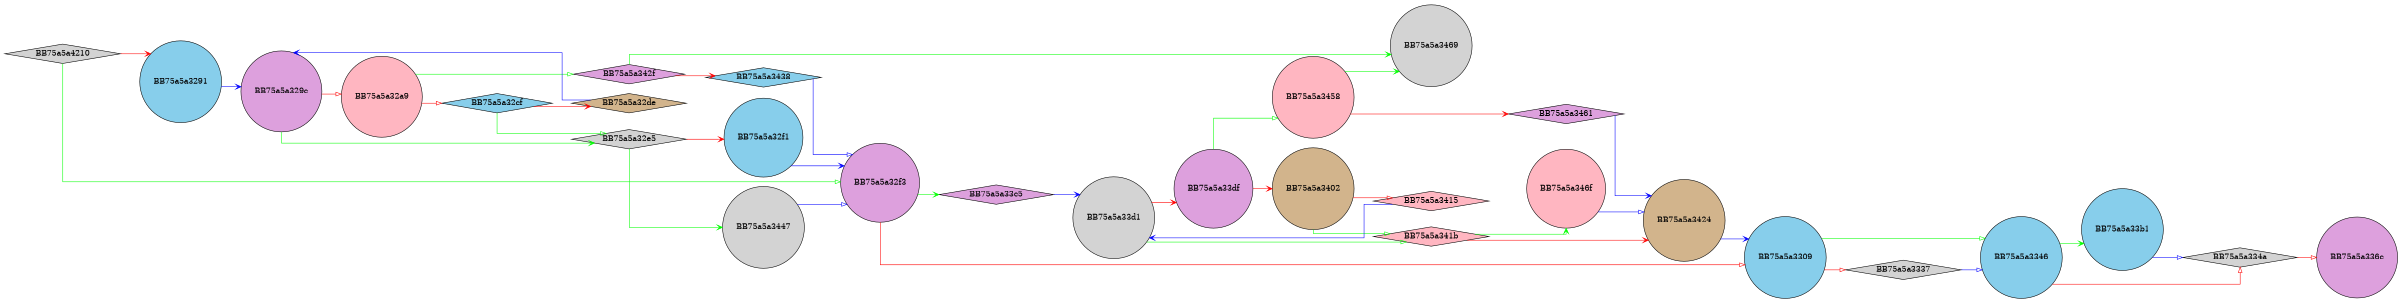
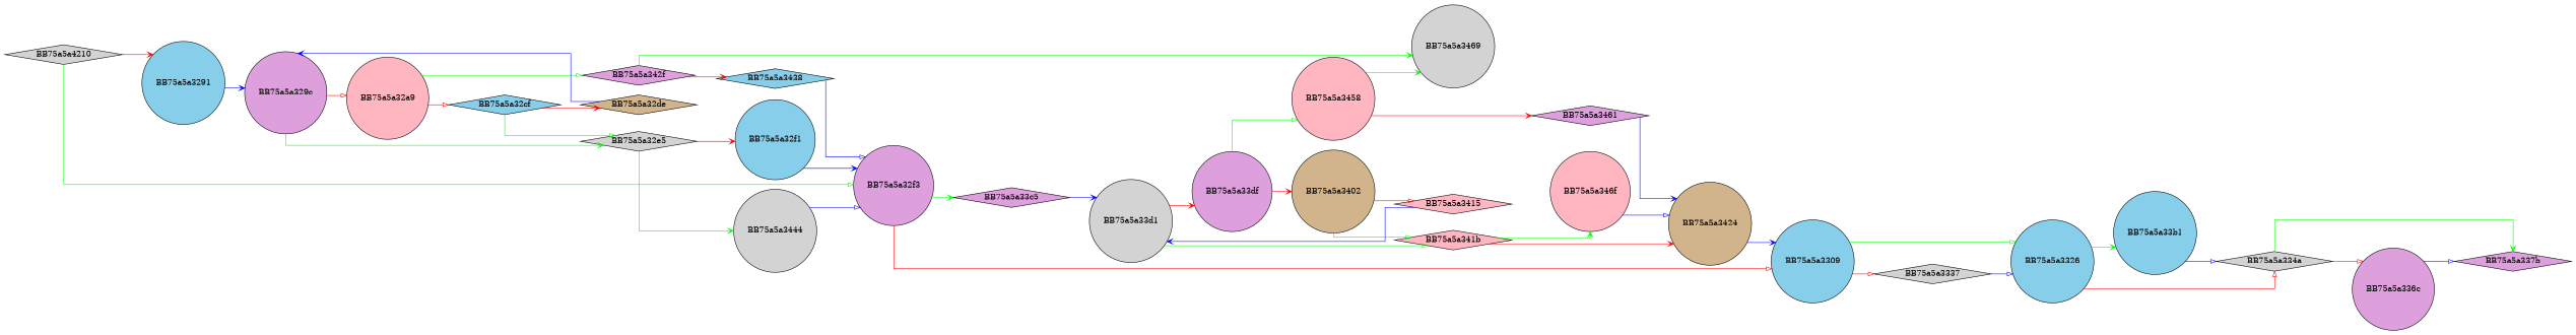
  digraph {
    rankdir=LR
    splines=ortho
    node [fillcolor=plum shape=circle style=filled]
    edge [arrowhead=vee color=green]
    n1 [fillcolor=lightgrey label=BB75a5a4210 shape=diamond]
    BB75a5a32f3
    BB75a5a3291 [fillcolor=skyblue]
    BB75a5a33c5 [shape=diamond]
    BB75a5a3309 [fillcolor=skyblue]
    BB75a5a329c
    BB75a5a33d1 [fillcolor=lightgrey]
-   BB75a5a3346 [fillcolor=skyblue]
+   BB75a5a3346 [fillcolor=skyblue label=BB75a5a3326]
    BB75a5a3337 [fillcolor=lightgrey shape=diamond]
    BB75a5a32e5 [fillcolor=lightgrey shape=diamond]
    BB75a5a32a9 [fillcolor=lightpink]
-   BB75a5a3444 [fillcolor=lightgrey label=BB75a5a3447]
+   BB75a5a3444 [fillcolor=lightgrey]
    BB75a5a32f1 [fillcolor=skyblue]
    BB75a5a342f [shape=diamond]
    BB75a5a32cf [fillcolor=skyblue shape=diamond]
    BB75a5a3469 [fillcolor=lightgrey]
    BB75a5a3438 [fillcolor=skyblue shape=diamond]
    BB75a5a32de [fillcolor=tan shape=diamond]
    BB75a5a341b [fillcolor=lightpink shape=diamond]
    BB75a5a33df
    BB75a5a33b1 [fillcolor=skyblue]
    BB75a5a334a [fillcolor=lightgrey shape=diamond]
+   BB75a5a337b [shape=diamond]
    BB75a5a336c
    BB75a5a346f [fillcolor=lightpink]
    BB75a5a3424 [fillcolor=tan]
    BB75a5a3458 [fillcolor=lightpink]
    BB75a5a3402 [fillcolor=tan]
    BB75a5a3461 [shape=diamond]
    BB75a5a3415 [fillcolor=lightpink shape=diamond]
    n1 -> BB75a5a32f3 [arrowhead=onormal]
    n1 -> BB75a5a3291 [color=red]
    BB75a5a32f3 -> BB75a5a33c5
    BB75a5a32f3 -> BB75a5a3309 [arrowhead=onormal color=red]
    BB75a5a3291 -> BB75a5a329c [color=blue]
    BB75a5a33c5 -> BB75a5a33d1 [color=blue]
    BB75a5a3309 -> BB75a5a3346 [arrowhead=onormal]
    BB75a5a3309 -> BB75a5a3337 [arrowhead=onormal color=red]
    BB75a5a329c -> BB75a5a32e5
    BB75a5a329c -> BB75a5a32a9 [arrowhead=onormal color=red]
    BB75a5a33d1 -> BB75a5a341b [arrowhead=onormal]
    BB75a5a33d1 -> BB75a5a33df [color=red]
    BB75a5a3346 -> BB75a5a33b1
    BB75a5a3346 -> BB75a5a334a [arrowhead=onormal color=red]
    BB75a5a3337 -> BB75a5a3346 [arrowhead=onormal color=blue]
    BB75a5a32e5 -> BB75a5a3444
    BB75a5a32e5 -> BB75a5a32f1 [color=red]
    BB75a5a32a9 -> BB75a5a342f [arrowhead=onormal]
    BB75a5a32a9 -> BB75a5a32cf [arrowhead=onormal color=red]
    BB75a5a3444 -> BB75a5a32f3 [arrowhead=onormal color=blue]
    BB75a5a32f1 -> BB75a5a32f3 [color=blue]
    BB75a5a342f -> BB75a5a3469
    BB75a5a342f -> BB75a5a3438 [color=red]
    BB75a5a32cf -> BB75a5a32e5 [arrowhead=onormal]
    BB75a5a32cf -> BB75a5a32de [color=red]
    BB75a5a3438 -> BB75a5a32f3 [arrowhead=onormal color=blue]
    BB75a5a32de -> BB75a5a329c [color=blue]
    BB75a5a341b -> BB75a5a346f
    BB75a5a341b -> BB75a5a3424 [color=red]
    BB75a5a33df -> BB75a5a3458 [arrowhead=onormal]
    BB75a5a33df -> BB75a5a3402 [color=red]
    BB75a5a33b1 -> BB75a5a334a [arrowhead=onormal color=blue]
+   BB75a5a334a -> BB75a5a337b
    BB75a5a334a -> BB75a5a336c [arrowhead=onormal color=red]
+   BB75a5a336c -> BB75a5a337b [arrowhead=onormal color=blue]
    BB75a5a346f -> BB75a5a3424 [arrowhead=onormal color=blue]
    BB75a5a3424 -> BB75a5a3309 [color=blue]
    BB75a5a3458 -> BB75a5a3469
    BB75a5a3458 -> BB75a5a3461 [color=red]
    BB75a5a3402 -> BB75a5a341b [arrowhead=onormal]
    BB75a5a3402 -> BB75a5a3415 [arrowhead=onormal color=red]
    BB75a5a3461 -> BB75a5a3424 [color=blue]
    BB75a5a3415 -> BB75a5a33d1 [color=blue]
  }
